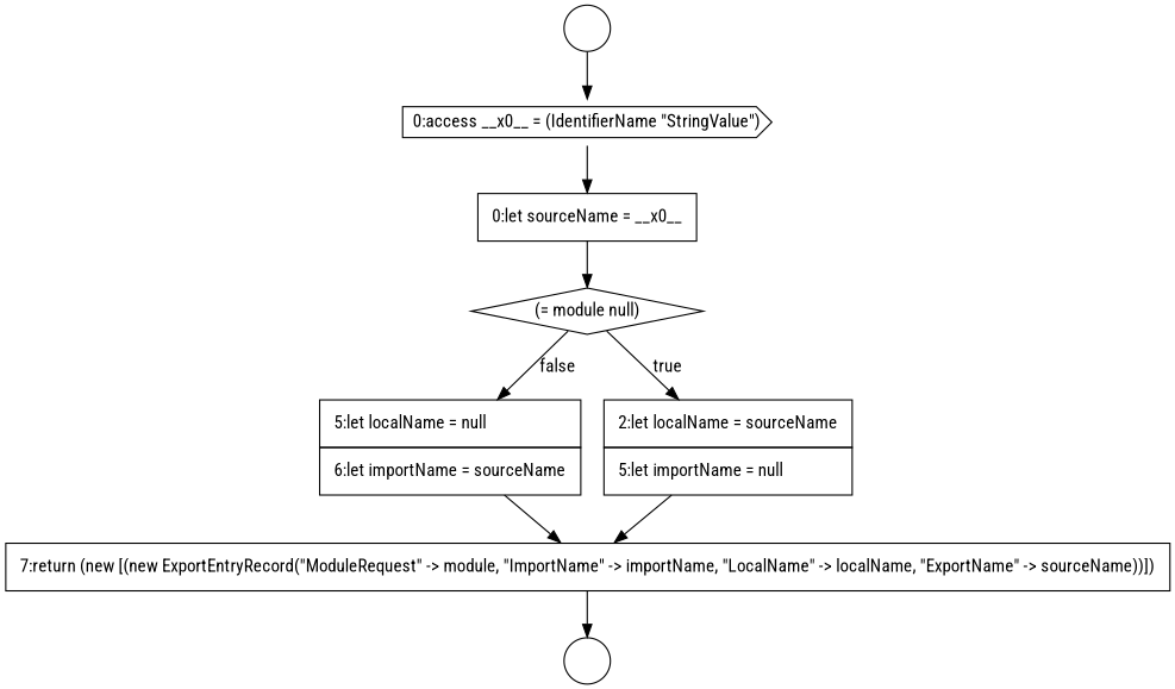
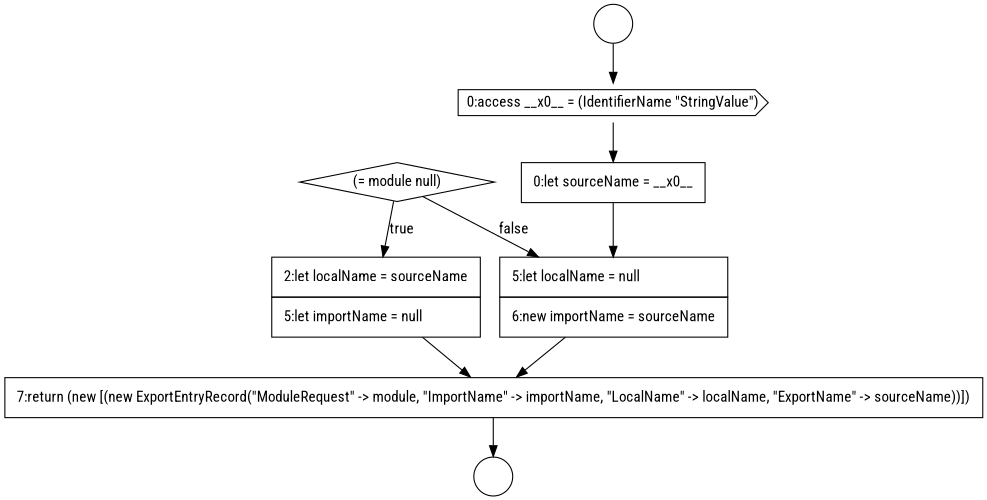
  digraph {
    fontname="Roboto Condensed"
    node [color=black fillcolor=white fontname="Roboto Condensed" shape=none style=filled]
    edge [color=black fontname="Roboto Condensed"]
-   n1 [label=<<font color="black">     <table border="0" cellborder="1" cellspacing="0" cellpadding="10">       <tr><td align="left">5:let localName = null</td></tr>       <tr><td align="left">6:let importName = sourceName</td></tr>     </table>   </font>> margin=0]
+   n1 [label=<<font color="black">     <table border="0" cellborder="1" cellspacing="0" cellpadding="10">       <tr><td align="left">5:let localName = null</td></tr>       <tr><td align="left">6:new importName = sourceName</td></tr>     </table>   </font>> margin=0]
    n2 [label=<<font color="black">     <table border="0" cellborder="1" cellspacing="0" cellpadding="10">       <tr><td align="left">7:return (new [(new ExportEntryRecord(&quot;ModuleRequest&quot; -&gt; module, &quot;ImportName&quot; -&gt; importName, &quot;LocalName&quot; -&gt; localName, &quot;ExportName&quot; -&gt; sourceName))])</td></tr>     </table>   </font>> margin=0]
    n3 [label=" " shape=circle]
    n4 [label=<<font color="black">     <table border="0" cellborder="1" cellspacing="0" cellpadding="10">       <tr><td align="left">0:let sourceName = __x0__</td></tr>     </table>   </font>> margin=0]
    n5 [label=<<font color="black">(= module null)</font>> shape=diamond]
    n6 [label=<<font color="black">     <table border="0" cellborder="1" cellspacing="0" cellpadding="10">       <tr><td align="left">2:let localName = sourceName</td></tr>       <tr><td align="left">5:let importName = null</td></tr>     </table>   </font>> margin=0]
    n7 [label=" " shape=circle]
    n8 [label=<<font color="black">0:access __x0__ = (IdentifierName &quot;StringValue&quot;)</font>> shape=cds]
    n1 -> n2
    n2 -> n3
-   n4 -> n5
+   n4 -> n1
    n5 -> n1 [label=<<font color="black">false</font>>]
    n5 -> n6 [label=<<font color="black">true</font>>]
    n6 -> n2
    n7 -> n8
    n8 -> n4
  }
